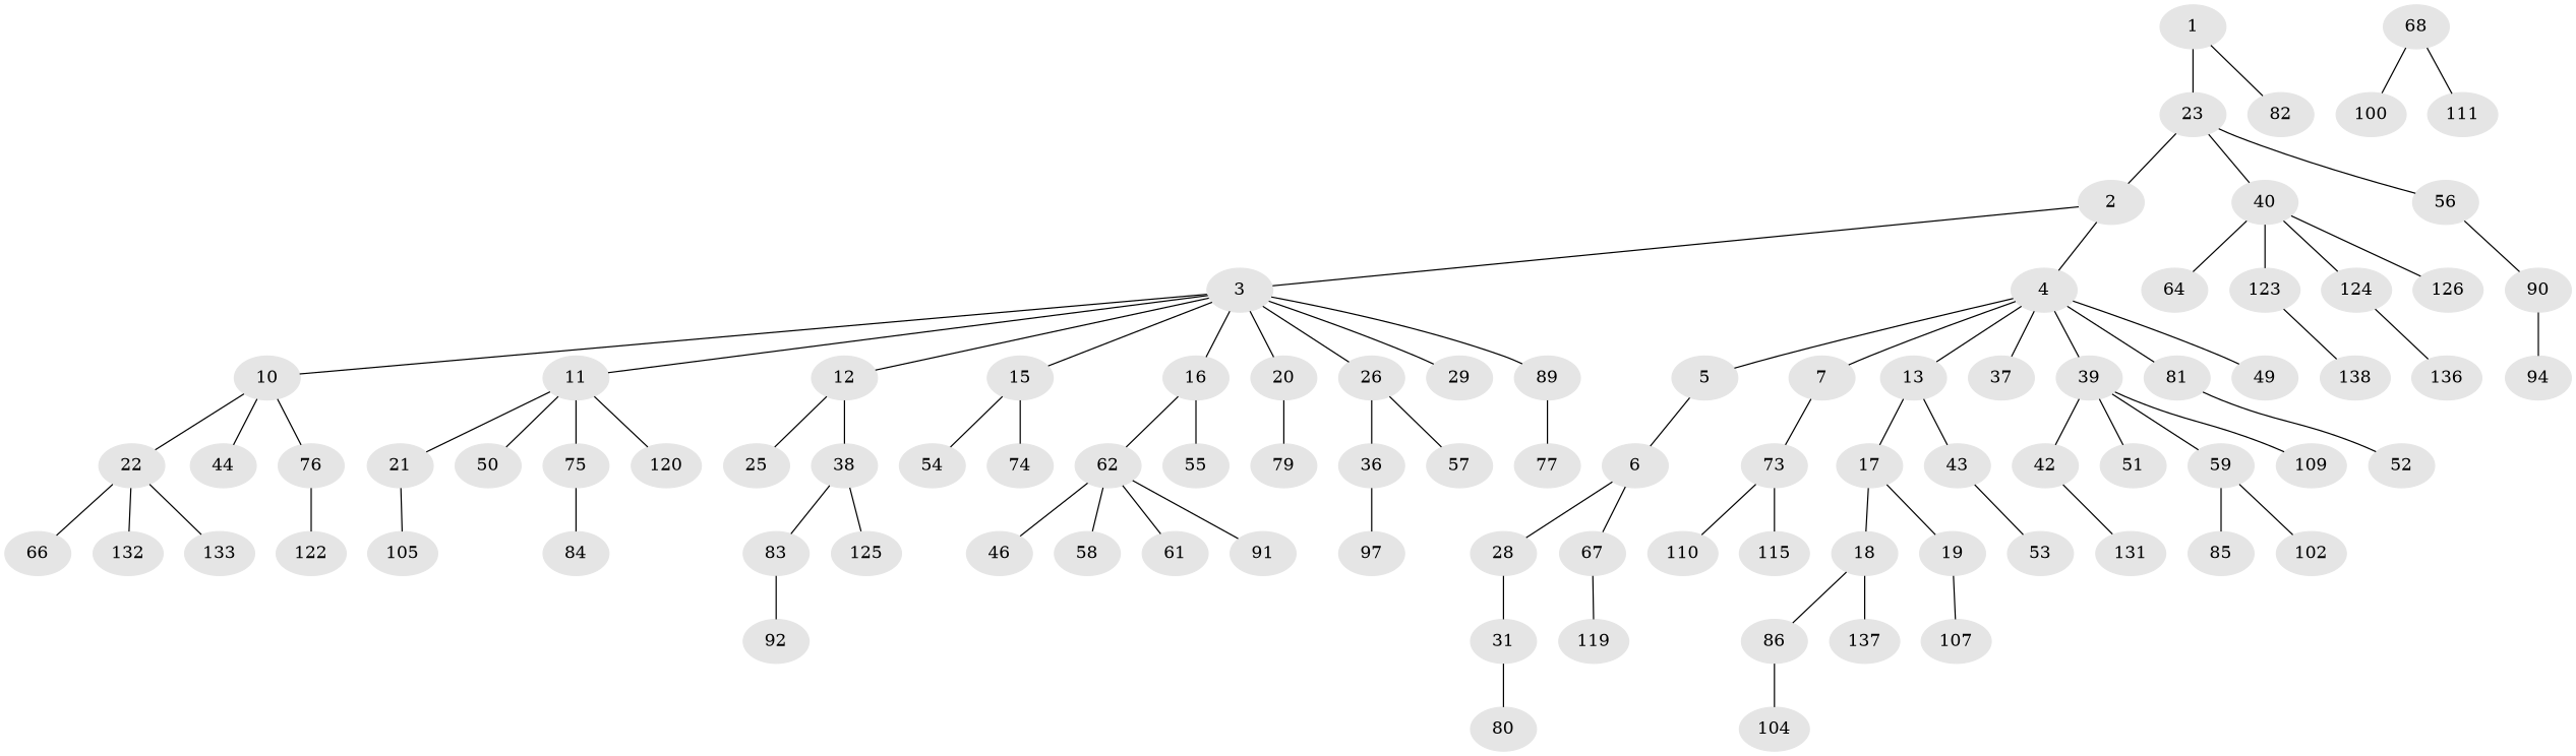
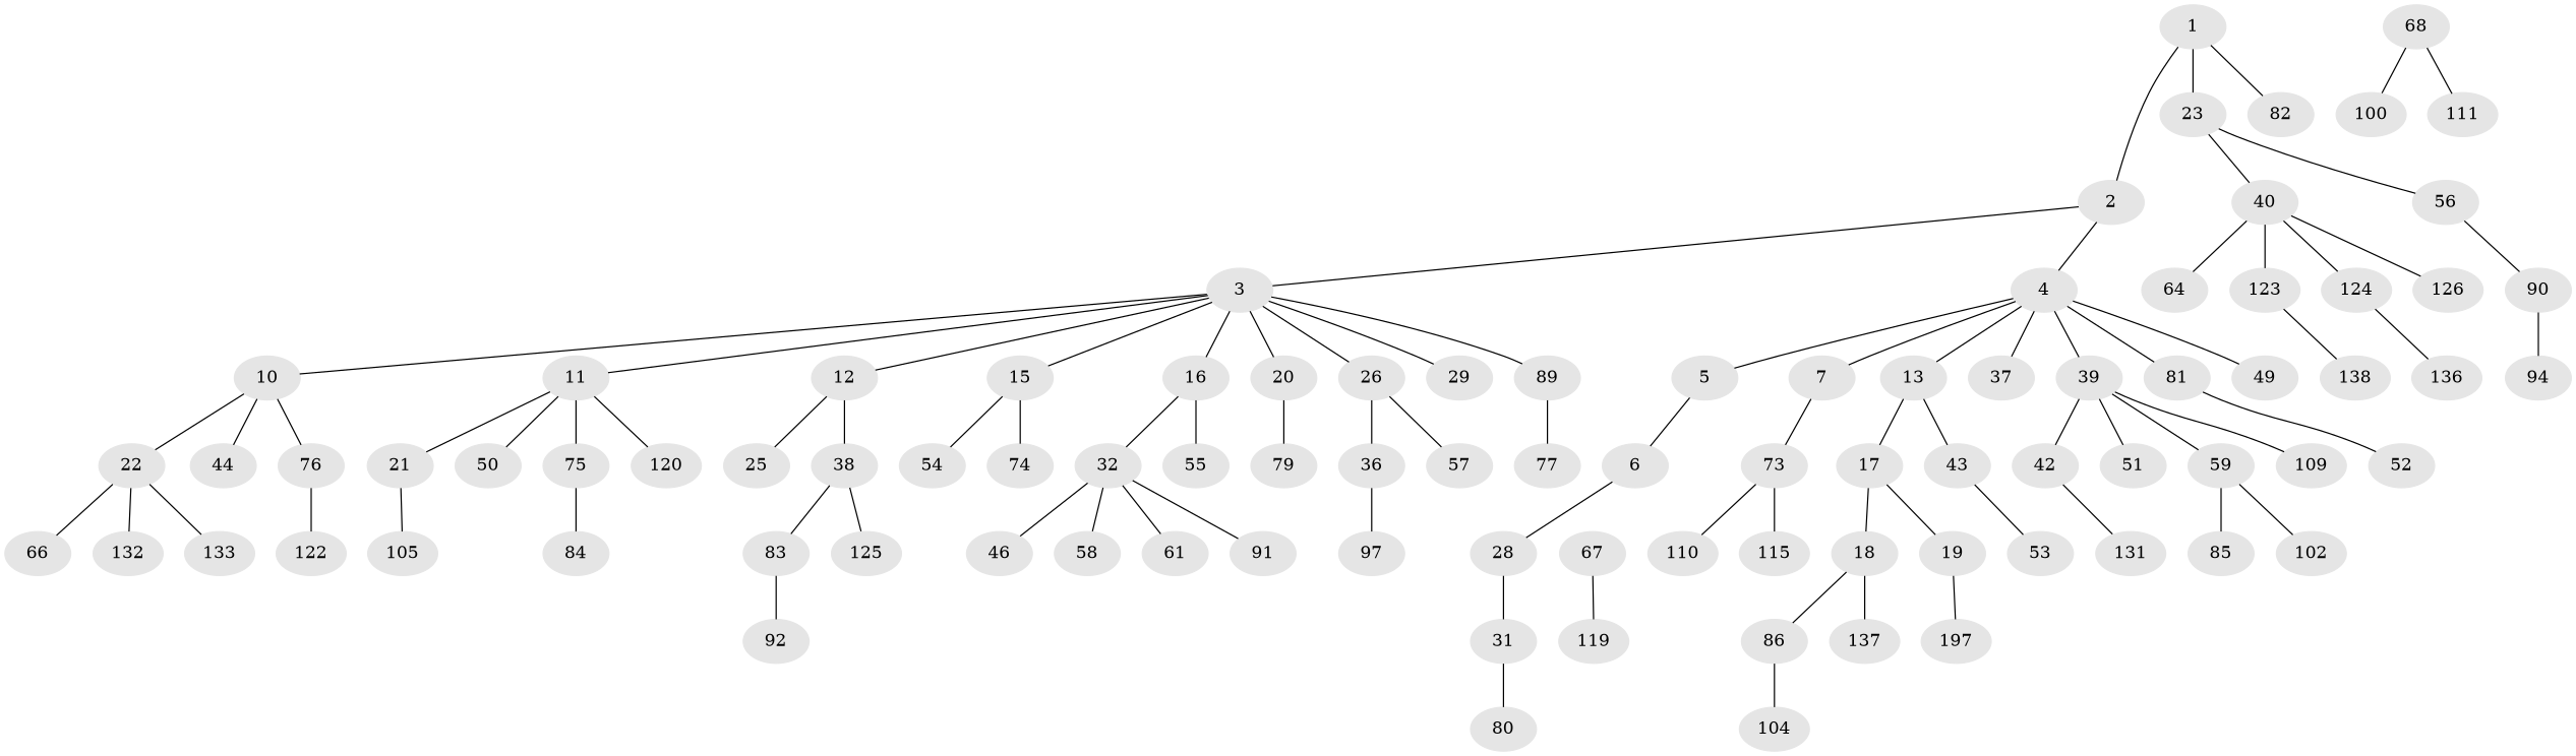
  graph {
    node [color=gray90 style=filled]
    1 [super="+71"]
    2
    23 [super="+62"]
    82
    3 [super="+9"]
    4 [super="+8"]
    40 [super="+117"]
    56 [super="+70"]
    10 [super="+30"]
    11 [super="+14"]
    12
    15
    16
    20 [super="+65"]
    26
    29 [super="+114"]
    n17 [label=89 super="+103"]
    5 [super="+24"]
    7 [super="+48"]
    13 [super="+88"]
    37 [super="+101"]
    39 [super="+113"]
    n23 [label=81 super="+108"]
    49
    22 [super="+27"]
    44 [super="+129"]
    76 [super="+99"]
    21 [super="+72"]
    50
    75 [super="+81"]
    120
    25 [super="+34"]
    38 [super="+45"]
    54
    74 [super="+134"]
-   32 [super="+35" label=62]
+   32 [super="+35"]
    55 [super="+130"]
    79
    36 [super="+96"]
    57 [super="+112"]
    77
    6 [super="+47"]
    73 [super="+89"]
    17 [super="+60"]
    43
    42
    51
    59 [super="+127"]
    109 [super="+135"]
    52
    28 [super="+33"]
    67
    31
    119
    110
    115
    66
    132
    133
    122
    105
    84 [super="+121"]
    83
    125
    18 [super="+106"]
    19 [super="+63"]
    53
    46
    58 [super="+78"]
    61
    91
    86 [super="+95"]
    137
-   107 [super="+118"]
+   107 [super="+118" label=197]
    104
    64 [super="+87"]
    123
    124
    126
    90
    97 [super="+98"]
    80
    68
    100
    111 [super="+128"]
    92
    131
    85 [super="+116"]
    102
    138
    136
    94
-   23 -- 2
+   1 -- 2
    1 -- 23
    1 -- 82
    2 -- 3
    2 -- 4
    23 -- 40
    23 -- 56
    3 -- 10
    3 -- 11
    3 -- 12
    3 -- 15
    3 -- 16
    3 -- 20
    3 -- 26
    3 -- 29
    3 -- n17
    4 -- 5
    4 -- 7
    4 -- 13
    4 -- 37
    4 -- 39
    4 -- n23
    4 -- 49
    40 -- 64
    40 -- 123
    40 -- 124
    40 -- 126
    56 -- 90
    10 -- 22
    10 -- 44
    10 -- 76
    11 -- 21
    11 -- 50
    11 -- 75
    11 -- 120
    12 -- 25
    12 -- 38
    15 -- 54
    15 -- 74
    16 -- 32
    16 -- 55
    20 -- 79
    26 -- 36
    26 -- 57
    n17 -- 77
    5 -- 6
    7 -- 73
    13 -- 17
    13 -- 43
    39 -- 42
    39 -- 51
    39 -- 59
    39 -- 109
    n23 -- 52
    22 -- 66
    22 -- 132
    22 -- 133
    76 -- 122
    21 -- 105
    75 -- 84
    38 -- 83
    38 -- 125
    32 -- 46
    32 -- 58
    32 -- 61
    32 -- 91
    36 -- 97
    6 -- 28
-   6 -- 67
    73 -- 110
    73 -- 115
    17 -- 18
    17 -- 19
    43 -- 53
    42 -- 131
    59 -- 85
    59 -- 102
    28 -- 31
    67 -- 119
    31 -- 80
    83 -- 92
    18 -- 86
    18 -- 137
    19 -- 107
    86 -- 104
    123 -- 138
    124 -- 136
    90 -- 94
    68 -- 100
    68 -- 111
  }
